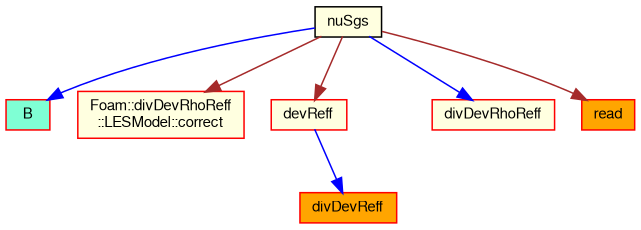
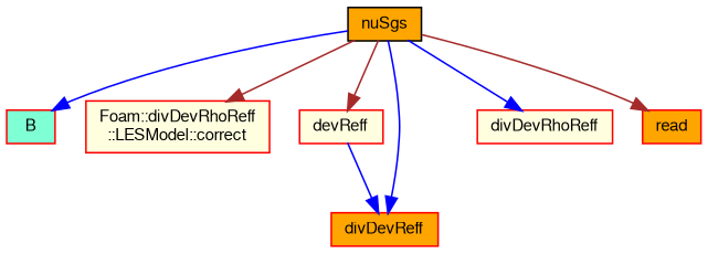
  digraph {
    rankdir=TB
    node [color=red fillcolor=lightyellow fontname=FreeSans fontsize=10 shape=record style=filled]
    edge [color=blue fontname=FreeSans fontsize=10 labelfontname=FreeSans labelfontsize=10 style=solid]
-   n1 [color=black fontcolor=black height=0.2 label=nuSgs width=0.4]
+   n1 [color=black fillcolor=orange fontcolor=black height=0.2 label=nuSgs width=0.4]
    n2 [fillcolor=aquamarine height=0.2 label=B width=0.4]
    n3 [height=0.2 label="Foam::divDevRhoReff\l::LESModel::correct" width=0.4]
    n4 [height=0.2 label=devReff width=0.4]
    n5 [fillcolor=orange height=0.2 label=divDevReff width=0.4]
    n6 [height=0.2 label=divDevRhoReff width=0.4]
    n7 [fillcolor=orange height=0.2 label=read width=0.4]
    n1 -> n2
    n1 -> n3 [color=brown]
    n1 -> n4 [color=brown]
+   n1 -> n5
    n1 -> n6
    n1 -> n7 [color=brown]
    n4 -> n5
  }
